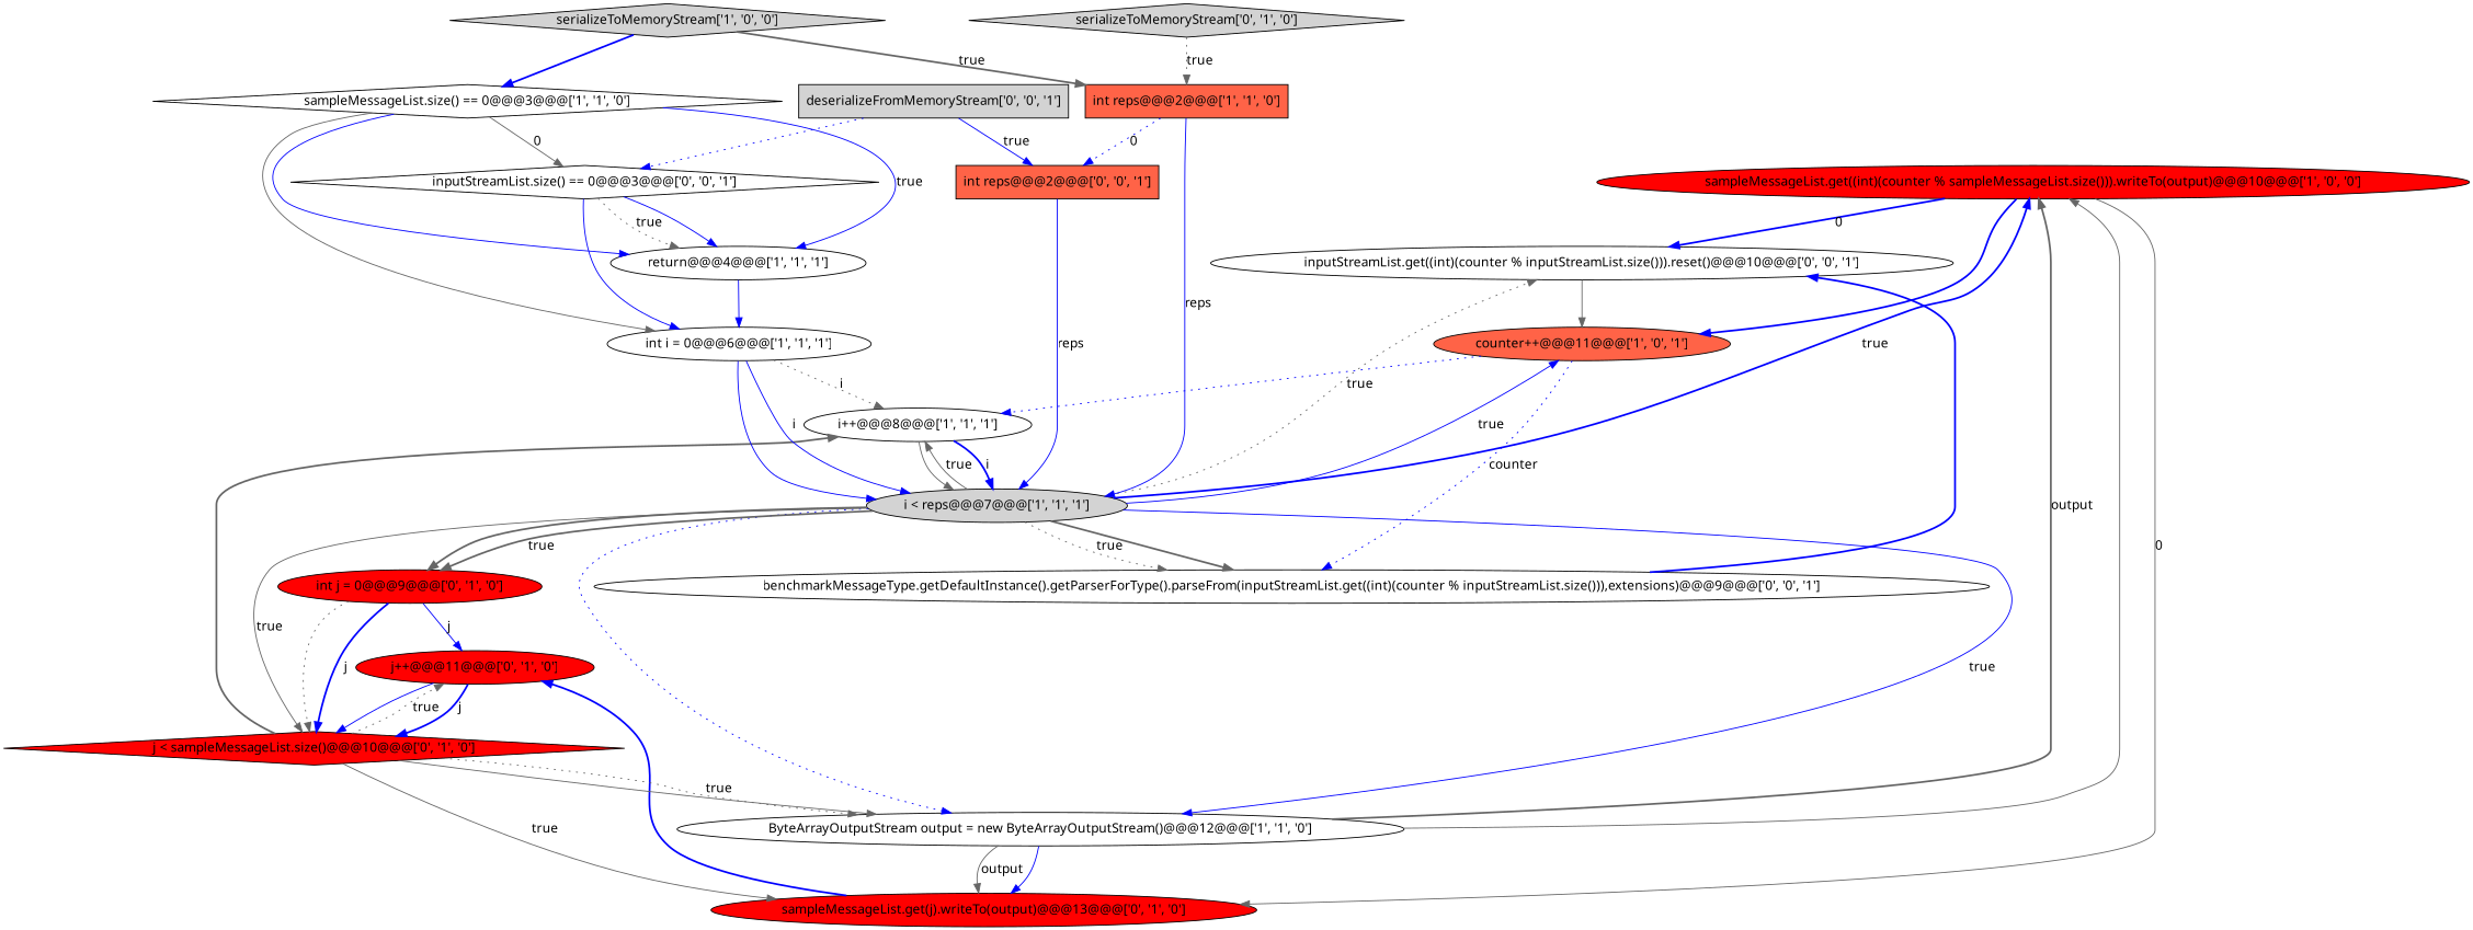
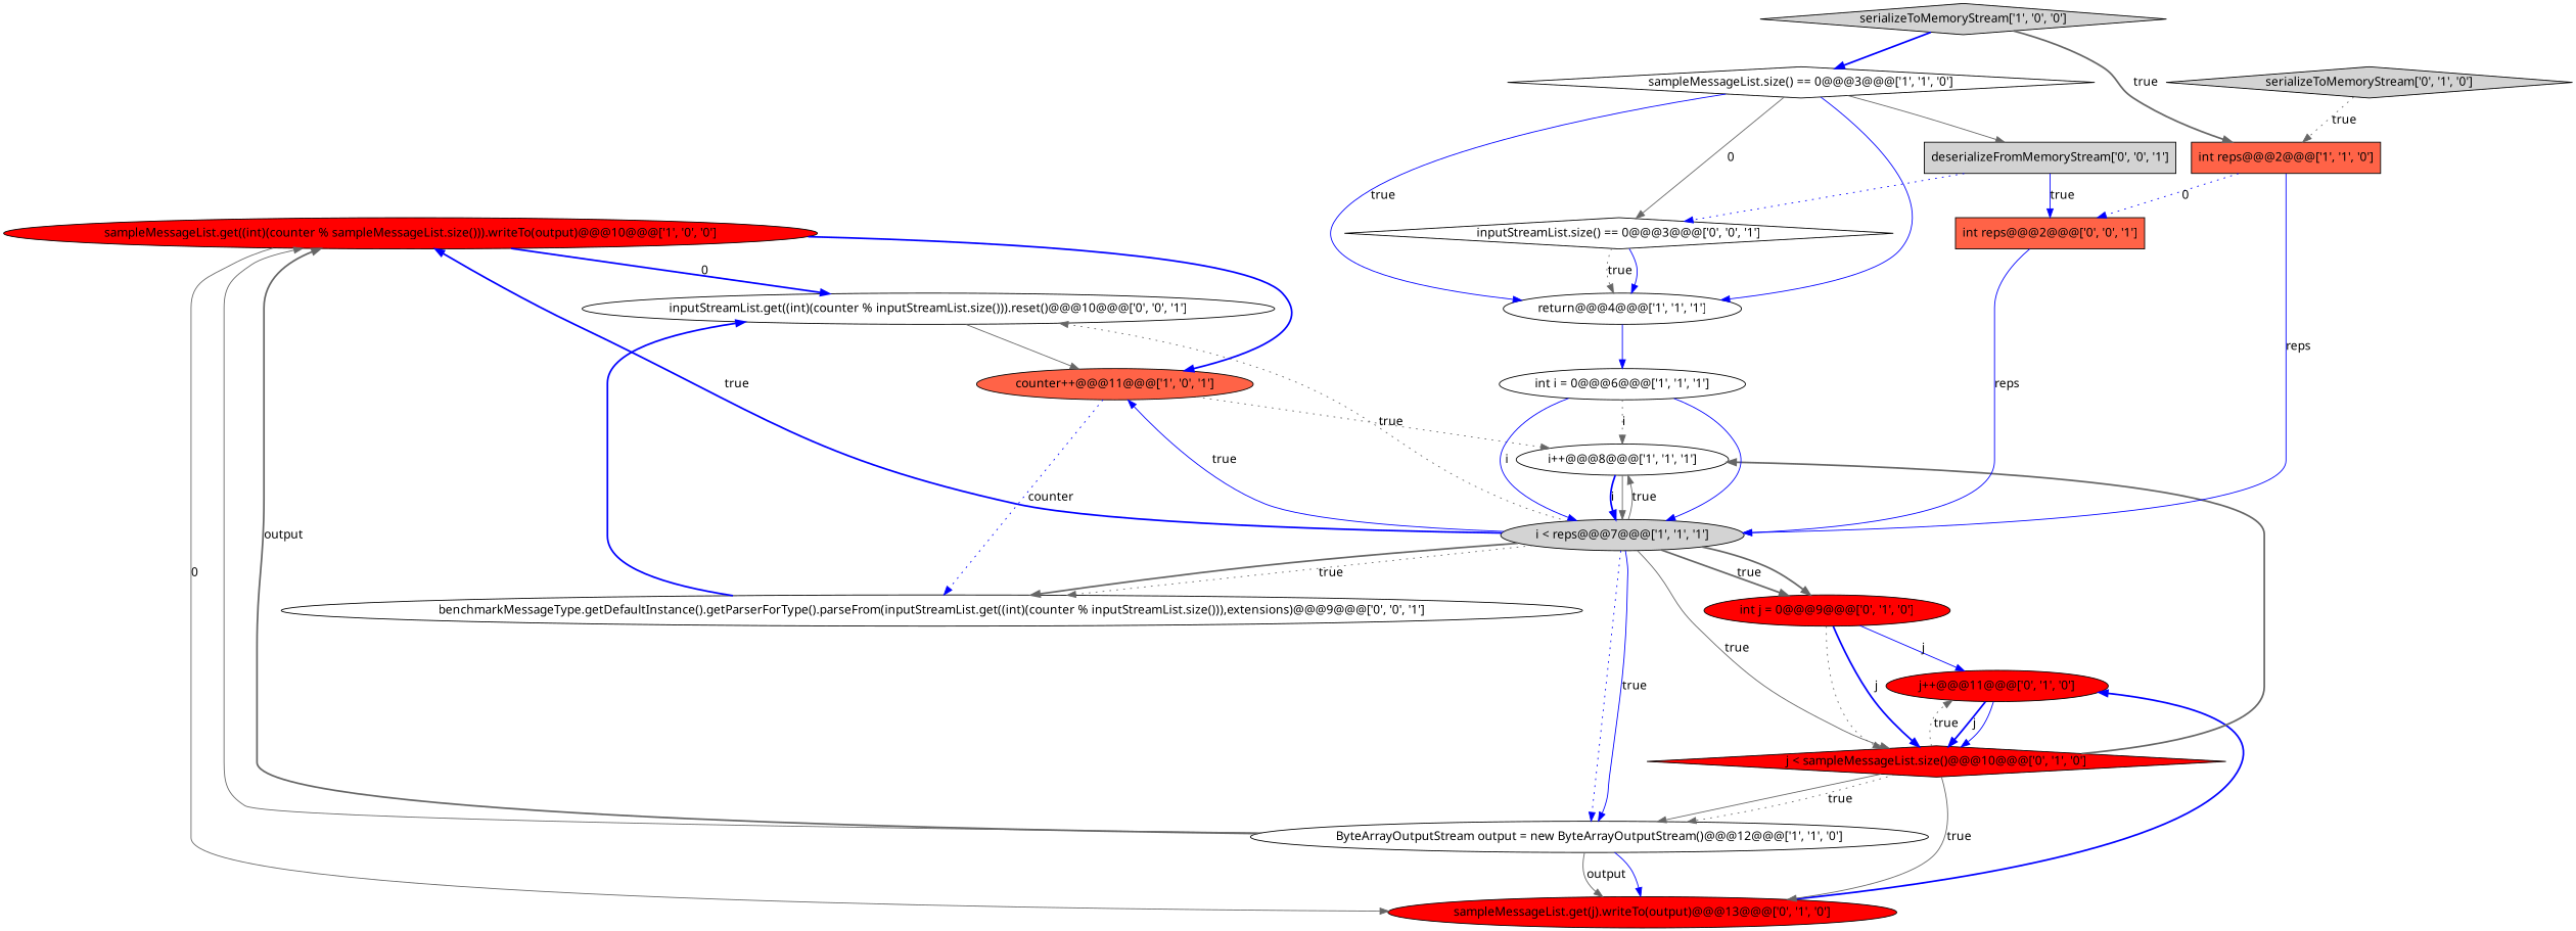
  digraph {
    fontname="Noto Sans"
    node [fillcolor=white fontname="Noto Sans" shape=ellipse style=filled]
    edge [color=blue fontname="Noto Sans" style=solid]
    n1 [fillcolor=red label="sampleMessageList.get((int)(counter % sampleMessageList.size())).writeTo(output)@@@10@@@['1', '0', '0']"]
    n2 [label="inputStreamList.get((int)(counter % inputStreamList.size())).reset()@@@10@@@['0', '0', '1']"]
    n3 [fillcolor=red label="sampleMessageList.get(j).writeTo(output)@@@13@@@['0', '1', '0']"]
    n4 [fillcolor=tomato label="counter++@@@11@@@['1', '0', '1']"]
    n5 [fillcolor=red label="j++@@@11@@@['0', '1', '0']"]
    n6 [label="i++@@@8@@@['1', '1', '1']"]
    n7 [label="benchmarkMessageType.getDefaultInstance().getParserForType().parseFrom(inputStreamList.get((int)(counter % inputStreamList.size())),extensions)@@@9@@@['0', '0', '1']"]
    n8 [label="ByteArrayOutputStream output = new ByteArrayOutputStream()@@@12@@@['1', '1', '0']"]
    n9 [fillcolor=red label="j < sampleMessageList.size()@@@10@@@['0', '1', '0']" shape=diamond]
    n10 [fillcolor=tomato label="int reps@@@2@@@['0', '0', '1']" shape=box]
    n11 [fillcolor=lightgray label="i < reps@@@7@@@['1', '1', '1']"]
    n12 [fillcolor=red label="int j = 0@@@9@@@['0', '1', '0']"]
    n13 [label="sampleMessageList.size() == 0@@@3@@@['1', '1', '0']" shape=diamond]
    n14 [label="inputStreamList.size() == 0@@@3@@@['0', '0', '1']" shape=diamond]
    n15 [label="int i = 0@@@6@@@['1', '1', '1']"]
    n16 [label="return@@@4@@@['1', '1', '1']"]
    n17 [fillcolor=tomato label="int reps@@@2@@@['1', '1', '0']" shape=box]
    n18 [fillcolor=lightgray label="serializeToMemoryStream['1', '0', '0']" shape=diamond]
    n19 [fillcolor=lightgray label="deserializeFromMemoryStream['0', '0', '1']" shape=box]
    n20 [fillcolor=lightgray label="serializeToMemoryStream['0', '1', '0']" shape=diamond]
    n1 -> n2 [label=0 style=bold]
    n1 -> n3 [color=gray40 label=0]
    n1 -> n4 [style=bold]
    n2 -> n4 [color=gray40]
    n3 -> n5 [style=bold]
-   n4 -> n6 [style=dotted]
+   n4 -> n6 [color=gray40 style=dotted]
    n4 -> n7 [label=counter style=dotted]
    n5 -> n9 [label=j style=bold]
    n5 -> n9
    n6 -> n11 [label=i style=bold]
    n6 -> n11 [color=gray40]
    n7 -> n2 [style=bold]
    n8 -> n1 [color=gray40]
    n8 -> n1 [color=gray40 label=output style=bold]
    n8 -> n3
    n8 -> n3 [color=gray40 label=output]
    n9 -> n3 [color=gray40 label=true]
    n9 -> n5 [color=gray40 label=true style=dotted]
    n9 -> n6 [color=gray40 style=bold]
    n9 -> n8 [color=gray40]
    n9 -> n8 [color=gray40 label=true style=dotted]
    n10 -> n11 [label=reps]
    n11 -> n1 [label=true style=bold]
    n11 -> n2 [color=gray40 label=true style=dotted]
    n11 -> n4 [label=true]
    n11 -> n6 [color=gray40 label=true]
    n11 -> n7 [color=gray40 style=bold]
    n11 -> n7 [color=gray40 label=true style=dotted]
    n11 -> n8 [style=dotted]
    n11 -> n8 [label=true]
    n11 -> n9 [color=gray40 label=true]
    n11 -> n12 [color=gray40 label=true style=bold]
    n11 -> n12 [color=gray40 style=bold]
    n12 -> n5 [label=j]
    n12 -> n9 [color=gray40 style=dotted]
    n12 -> n9 [label=j style=bold]
    n13 -> n14 [color=gray40 label=0]
-   n13 -> n15 [color=gray40]
+   n13 -> n19 [color=gray40]
    n13 -> n16
    n13 -> n16 [label=true]
-   n14 -> n15
    n14 -> n16
    n14 -> n16 [color=gray40 label=true style=dotted]
    n15 -> n6 [color=gray40 label=i style=dotted]
    n15 -> n11
    n15 -> n11 [label=i]
    n16 -> n15
    n17 -> n10 [label=0 style=dotted]
    n17 -> n11 [label=reps]
    n18 -> n13 [style=bold]
    n18 -> n17 [color=gray40 label=true style=bold]
    n19 -> n10 [label=true]
    n19 -> n14 [style=dotted]
    n20 -> n17 [color=gray40 label=true style=dotted]
  }
